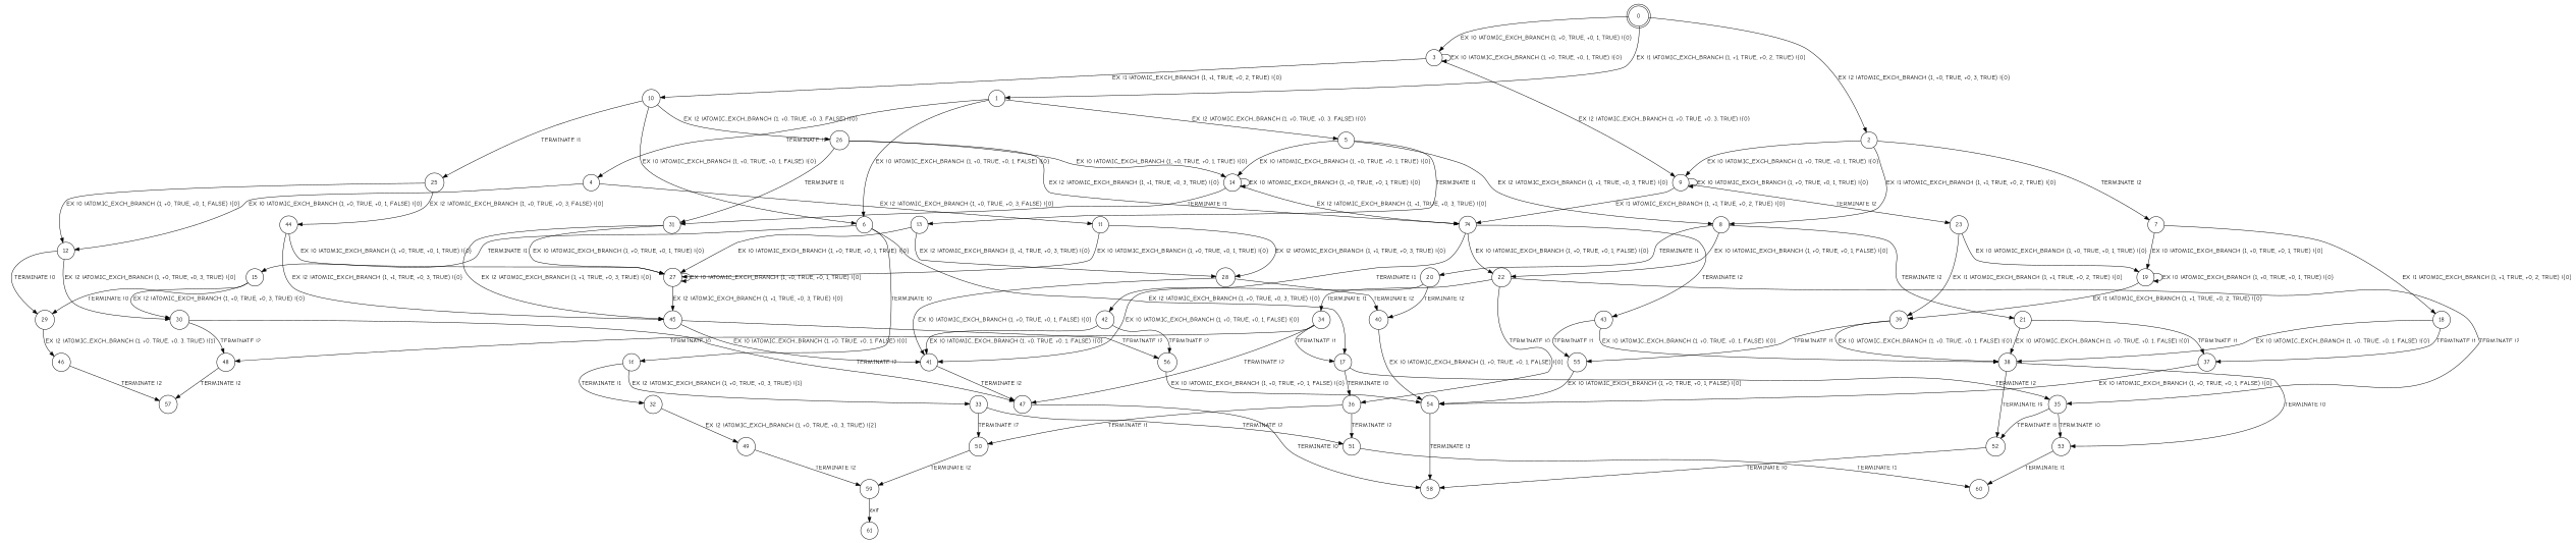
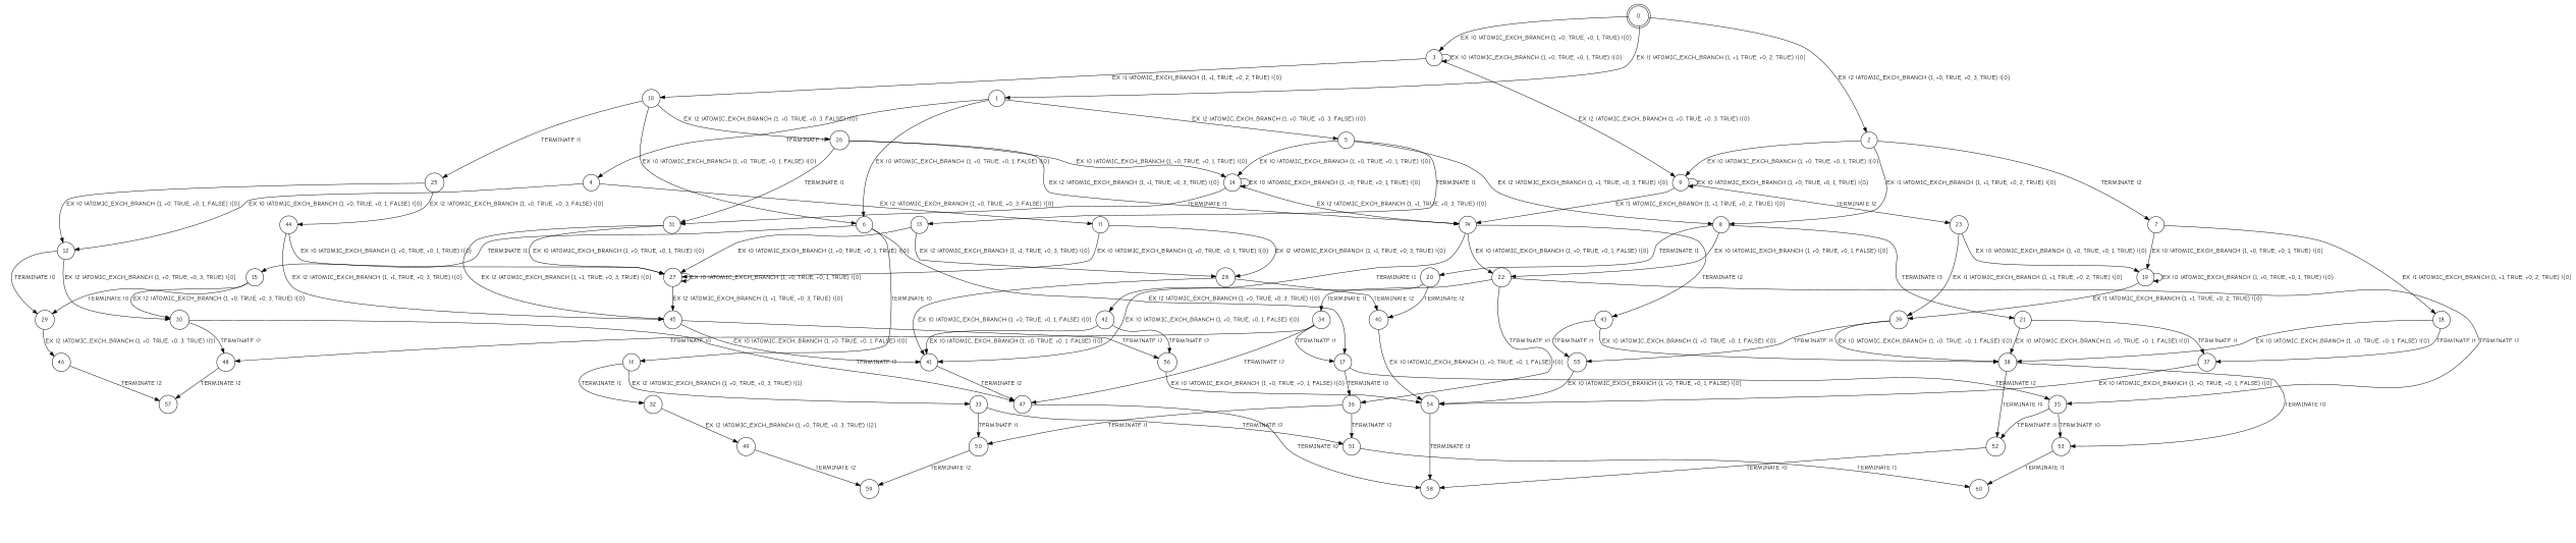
  digraph {
    fontname="Comic Neue"
    node [fontname="Comic Neue" shape=circle]
    edge [fontname="Comic Neue"]
    0 [peripheries=2]
    1
    2
    3
    4
    5
    6
    7
    8
    9
    10
    11
    12
    13
    14
    15
    16
    17
    18
    19
    20
    21
    22
    23
    n25 [label=74]
    25
    26
    27
    28
    29
    30
    31
    32
    33
    35
    36
    37
    38
    39
    40
    41
    34
    42
    43
    44
    45
    46
    47
    48
    49
    50
    51
    52
    53
    54
    55
    56
    57
    58
    59
    60
-   61
    0 -> 1 [label="EX !1 !ATOMIC_EXCH_BRANCH (1, +1, TRUE, +0, 2, TRUE) !{0}"]
    0 -> 2 [label="EX !2 !ATOMIC_EXCH_BRANCH (1, +0, TRUE, +0, 3, TRUE) !{0}"]
    0 -> 3 [label="EX !0 !ATOMIC_EXCH_BRANCH (1, +0, TRUE, +0, 1, TRUE) !{0}"]
    1 -> 4 [label="TERMINATE !1"]
    1 -> 5 [label="EX !2 !ATOMIC_EXCH_BRANCH (1, +0, TRUE, +0, 3, FALSE) !{0}"]
    1 -> 6 [label="EX !0 !ATOMIC_EXCH_BRANCH (1, +0, TRUE, +0, 1, FALSE) !{0}"]
    2 -> 7 [label="TERMINATE !2"]
    2 -> 8 [label="EX !1 !ATOMIC_EXCH_BRANCH (1, +1, TRUE, +0, 2, TRUE) !{0}"]
    2 -> 9 [label="EX !0 !ATOMIC_EXCH_BRANCH (1, +0, TRUE, +0, 1, TRUE) !{0}"]
    3 -> 3 [label="EX !0 !ATOMIC_EXCH_BRANCH (1, +0, TRUE, +0, 1, TRUE) !{0}"]
    3 -> 9 [label="EX !2 !ATOMIC_EXCH_BRANCH (1, +0, TRUE, +0, 3, TRUE) !{0}"]
    3 -> 10 [label="EX !1 !ATOMIC_EXCH_BRANCH (1, +1, TRUE, +0, 2, TRUE) !{0}"]
    4 -> 11 [label="EX !2 !ATOMIC_EXCH_BRANCH (1, +0, TRUE, +0, 3, FALSE) !{0}"]
    4 -> 12 [label="EX !0 !ATOMIC_EXCH_BRANCH (1, +0, TRUE, +0, 1, FALSE) !{0}"]
    5 -> 8 [label="EX !2 !ATOMIC_EXCH_BRANCH (1, +1, TRUE, +0, 3, TRUE) !{0}"]
    5 -> 13 [label="TERMINATE !1"]
    5 -> 14 [label="EX !0 !ATOMIC_EXCH_BRANCH (1, +0, TRUE, +0, 1, TRUE) !{0}"]
    6 -> 15 [label="TERMINATE !1"]
    6 -> 16 [label="TERMINATE !0"]
    6 -> 17 [label="EX !2 !ATOMIC_EXCH_BRANCH (1, +0, TRUE, +0, 3, TRUE) !{0}"]
    7 -> 18 [label="EX !1 !ATOMIC_EXCH_BRANCH (1, +1, TRUE, +0, 2, TRUE) !{0}"]
    7 -> 19 [label="EX !0 !ATOMIC_EXCH_BRANCH (1, +0, TRUE, +0, 1, TRUE) !{0}"]
    8 -> 20 [label="TERMINATE !1"]
-   8 -> 21 [label="TERMINATE !2"]
+   8 -> 21 [label="TERMINATE !3"]
    8 -> 22 [label="EX !0 !ATOMIC_EXCH_BRANCH (1, +0, TRUE, +0, 1, FALSE) !{0}"]
    9 -> 9 [label="EX !0 !ATOMIC_EXCH_BRANCH (1, +0, TRUE, +0, 1, TRUE) !{0}"]
    9 -> 23 [label="TERMINATE !2"]
    9 -> n25 [label="EX !1 !ATOMIC_EXCH_BRANCH (1, +1, TRUE, +0, 2, TRUE) !{0}"]
    10 -> 6 [label="EX !0 !ATOMIC_EXCH_BRANCH (1, +0, TRUE, +0, 1, FALSE) !{0}"]
    10 -> 25 [label="TERMINATE !1"]
    10 -> 26 [label="EX !2 !ATOMIC_EXCH_BRANCH (1, +0, TRUE, +0, 3, FALSE) !{0}"]
    11 -> 27 [label="EX !0 !ATOMIC_EXCH_BRANCH (1, +0, TRUE, +0, 1, TRUE) !{0}"]
    11 -> 28 [label="EX !2 !ATOMIC_EXCH_BRANCH (1, +1, TRUE, +0, 3, TRUE) !{0}"]
    12 -> 29 [label="TERMINATE !0"]
    12 -> 30 [label="EX !2 !ATOMIC_EXCH_BRANCH (1, +0, TRUE, +0, 3, TRUE) !{0}"]
    13 -> 27 [label="EX !0 !ATOMIC_EXCH_BRANCH (1, +0, TRUE, +0, 1, TRUE) !{0}"]
    13 -> 28 [label="EX !2 !ATOMIC_EXCH_BRANCH (1, +1, TRUE, +0, 3, TRUE) !{0}"]
    14 -> 14 [label="EX !0 !ATOMIC_EXCH_BRANCH (1, +0, TRUE, +0, 1, TRUE) !{0}"]
    14 -> n25 [label="EX !2 !ATOMIC_EXCH_BRANCH (1, +1, TRUE, +0, 3, TRUE) !{0}"]
    14 -> 31 [label="TERMINATE !1"]
    15 -> 29 [label="TERMINATE !0"]
    15 -> 30 [label="EX !2 !ATOMIC_EXCH_BRANCH (1, +0, TRUE, +0, 3, TRUE) !{0}"]
    16 -> 32 [label="TERMINATE !1"]
    16 -> 33 [label="EX !2 !ATOMIC_EXCH_BRANCH (1, +0, TRUE, +0, 3, TRUE) !{1}"]
    17 -> 35 [label="TERMINATE !2"]
    17 -> 36 [label="TERMINATE !0"]
    18 -> 37 [label="TERMINATE !1"]
    18 -> 38 [label="EX !0 !ATOMIC_EXCH_BRANCH (1, +0, TRUE, +0, 1, FALSE) !{0}"]
    19 -> 19 [label="EX !0 !ATOMIC_EXCH_BRANCH (1, +0, TRUE, +0, 1, TRUE) !{0}"]
    19 -> 39 [label="EX !1 !ATOMIC_EXCH_BRANCH (1, +1, TRUE, +0, 2, TRUE) !{0}"]
    20 -> 40 [label="TERMINATE !2"]
    20 -> 41 [label="EX !0 !ATOMIC_EXCH_BRANCH (1, +0, TRUE, +0, 1, FALSE) !{0}"]
    21 -> 37 [label="TERMINATE !1"]
    21 -> 38 [label="EX !0 !ATOMIC_EXCH_BRANCH (1, +0, TRUE, +0, 1, FALSE) !{0}"]
    22 -> 35 [label="TERMINATE !2"]
    22 -> 36 [label="TERMINATE !0"]
    22 -> 34 [label="TERMINATE !1"]
    23 -> 19 [label="EX !0 !ATOMIC_EXCH_BRANCH (1, +0, TRUE, +0, 1, TRUE) !{0}"]
    23 -> 39 [label="EX !1 !ATOMIC_EXCH_BRANCH (1, +1, TRUE, +0, 2, TRUE) !{0}"]
    n25 -> 22 [label="EX !0 !ATOMIC_EXCH_BRANCH (1, +0, TRUE, +0, 1, FALSE) !{0}"]
    n25 -> 42 [label="TERMINATE !1"]
    n25 -> 43 [label="TERMINATE !2"]
    25 -> 12 [label="EX !0 !ATOMIC_EXCH_BRANCH (1, +0, TRUE, +0, 1, FALSE) !{0}"]
    25 -> 44 [label="EX !2 !ATOMIC_EXCH_BRANCH (1, +0, TRUE, +0, 3, FALSE) !{0}"]
    26 -> 14 [label="EX !0 !ATOMIC_EXCH_BRANCH (1, +0, TRUE, +0, 1, TRUE) !{0}"]
    26 -> n25 [label="EX !2 !ATOMIC_EXCH_BRANCH (1, +1, TRUE, +0, 3, TRUE) !{0}"]
    26 -> 31 [label="TERMINATE !1"]
    27 -> 27 [label="EX !0 !ATOMIC_EXCH_BRANCH (1, +0, TRUE, +0, 1, TRUE) !{0}"]
    27 -> 45 [label="EX !2 !ATOMIC_EXCH_BRANCH (1, +1, TRUE, +0, 3, TRUE) !{0}"]
    28 -> 40 [label="TERMINATE !2"]
    28 -> 41 [label="EX !0 !ATOMIC_EXCH_BRANCH (1, +0, TRUE, +0, 1, FALSE) !{0}"]
    29 -> 46 [label="EX !2 !ATOMIC_EXCH_BRANCH (1, +0, TRUE, +0, 3, TRUE) !{1}"]
    30 -> 47 [label="TERMINATE !2"]
    30 -> 48 [label="TERMINATE !2"]
    31 -> 27 [label="EX !0 !ATOMIC_EXCH_BRANCH (1, +0, TRUE, +0, 1, TRUE) !{0}"]
    31 -> 45 [label="EX !2 !ATOMIC_EXCH_BRANCH (1, +1, TRUE, +0, 3, TRUE) !{0}"]
    32 -> 49 [label="EX !2 !ATOMIC_EXCH_BRANCH (1, +0, TRUE, +0, 3, TRUE) !{2}"]
-   33 -> 50 [label="TERMINATE !7"]
+   33 -> 50 [label="TERMINATE !1"]
    33 -> 51 [label="TERMINATE !2"]
    35 -> 52 [label="TERMINATE !1"]
    35 -> 53 [label="TERMINATE !0"]
    36 -> 50 [label="TERMINATE !1"]
    36 -> 51 [label="TERMINATE !2"]
    37 -> 54 [label="EX !0 !ATOMIC_EXCH_BRANCH (1, +0, TRUE, +0, 1, FALSE) !{0}"]
    38 -> 52 [label="TERMINATE !9"]
    38 -> 53 [label="TERMINATE !0"]
    39 -> 38 [label="EX !0 !ATOMIC_EXCH_BRANCH (1, +0, TRUE, +0, 1, FALSE) !{0}"]
    39 -> 55 [label="TERMINATE !1"]
    40 -> 54 [label="EX !0 !ATOMIC_EXCH_BRANCH (1, +0, TRUE, +0, 1, FALSE) !{0}"]
    41 -> 47 [label="TERMINATE !2"]
    34 -> 17 [label="TERMINATE !1"]
    34 -> 47 [label="TERMINATE !2"]
    34 -> 48 [label="TERMINATE !0"]
    42 -> 41 [label="EX !0 !ATOMIC_EXCH_BRANCH (1, +0, TRUE, +0, 1, FALSE) !{0}"]
    42 -> 56 [label="TERMINATE !2"]
    43 -> 38 [label="EX !0 !ATOMIC_EXCH_BRANCH (1, +0, TRUE, +0, 1, FALSE) !{0}"]
    43 -> 55 [label="TERMINATE !1"]
    44 -> 27 [label="EX !0 !ATOMIC_EXCH_BRANCH (1, +0, TRUE, +0, 1, TRUE) !{0}"]
    44 -> 45 [label="EX !2 !ATOMIC_EXCH_BRANCH (1, +1, TRUE, +0, 3, TRUE) !{0}"]
    45 -> 41 [label="EX !0 !ATOMIC_EXCH_BRANCH (1, +0, TRUE, +0, 1, FALSE) !{0}"]
    45 -> 56 [label="TERMINATE !2"]
    46 -> 57 [label="TERMINATE !2"]
    47 -> 58 [label="TERMINATE !0"]
    48 -> 57 [label="TERMINATE !2"]
    49 -> 59 [label="TERMINATE !2"]
    50 -> 59 [label="TERMINATE !2"]
    51 -> 60 [label="TERMINATE !1"]
    52 -> 58 [label="TERMINATE !0"]
    53 -> 60 [label="TERMINATE !1"]
    54 -> 58 [label="TERMINATE !3"]
    55 -> 54 [label="EX !0 !ATOMIC_EXCH_BRANCH (1, +0, TRUE, +0, 1, FALSE) !{0}"]
    56 -> 54 [label="EX !0 !ATOMIC_EXCH_BRANCH (1, +0, TRUE, +0, 1, FALSE) !{0}"]
-   59 -> 61 [label=exit]
  }
